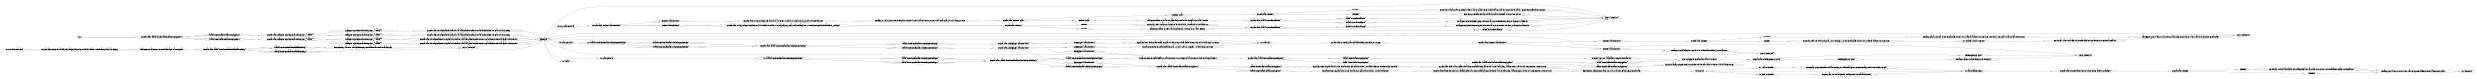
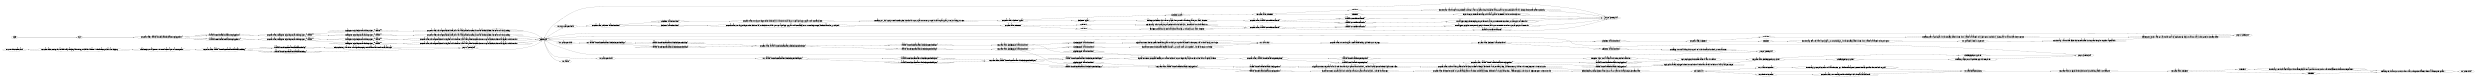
  digraph {
    rankdir=LR
+   n1 [label=START]
    n2 [label=input]
    n3 [label="Ice Cream Maker: Variable[\"doomed.breakerbox_black_wire_plugged_out\"]"]
    n4 [label="Variable[\"doomed.breakerbox_black_wire_plugged_out\"]" shape=diamond]
    n5 [label="!(Variable[\"doomed.breakerbox_black_wire_plugged_out\"])" shape=diamond]
    n6 [label="Logic: And it's already unplugged. There's not much else to do other than wait for it to defrost or *bulk up* and get stronger."]
    n7 [label="Ice Cream Maker: CheckEquippedGroup(\"gloves\")"]
    n8 [label="CheckEquippedGroup(\"gloves\")" shape=diamond]
    n9 [label="!(CheckEquippedGroup(\"gloves\"))" shape=diamond]
    n10 [label="Kim Kitsuragi: \"A scoop of ice cream would have been nice, yes,\" the lieutenant agrees. Someone's stomach grumbles. The room feels very cold."]
    n11 [label="You: Take the filament memory."]
    n12 [label="post success hub"]
    n13 [label="Ice Cream Maker: You gently lift the cube from its frosty bedding, careful to not damage it."]
    n14 [label="Ice Cream Maker: Darkness lies inside, but you can faintly make out an object, intricate and foreign, left there for a sub-zero beauty sleep -- a filament memory with the words \"OFF-SITE COPY\" written on its side."]
    n15 [label="Electrochemistry: Disappointment washes over you as you stare into the almost-empty ice cream maker."]
    n16 [label="Ice Cream Maker: IsKimHere()"]
    n17 [label="IsKimHere()" shape=diamond]
    n18 [label="!(IsKimHere())" shape=diamond]
    n19 [label="Kim Kitsuragi: \"I have a prybar in my Kineema, in case you want to try again. Though it might be that my prybar isn't strong enough for that lid...\" He eyes the ice cream maker suspiciously."]
    n20 [label="Esprit de Corps: Lieutenant Kitsuragi would have a prybar in his Kineema, but he's not here right now."]
    n21 [label="Jump to: [greeting hub]"]
    n22 [label="Inland Empire: It's all gone now. You never became a poet or an entroponaut."]
    n23 [label="Ice Cream Maker: Variable[\"doomed.icecreammaker_inland_failure_feeling\"]"]
    n24 [label="Variable[\"doomed.icecreammaker_inland_failure_feeling\"]" shape=diamond]
    n25 [label="!(Variable[\"doomed.icecreammaker_inland_failure_feeling\"])" shape=diamond]
    n26 [label="You: There? No ice cream..."]
    n27 [label="You: \"What? No ice cream...\""]
    n28 [label="Ice Cream Maker: IsKimHere()"]
    n29 [label="IsKimHere()" shape=diamond]
    n30 [label="!(IsKimHere())" shape=diamond]
    n31 [label="Physical Instrument: The ice squeaks beneath the prybar -- you could *swear* you succeeded! -- but the lid simply won't budge."]
    n32 [label="You: What is this..."]
    n33 [label="Ice Cream Maker: You see the prybar's metal handle bending, right before your very eyes."]
    n34 [label="Ice Cream Maker: CheckItem(\"prybar\")"]
    n35 [label="CheckItem(\"prybar\")" shape=diamond]
    n36 [label="!(CheckItem(\"prybar\"))" shape=diamond]
    n37 [label="Hand/Eye Coordination: If you want to try again, then you need to have the prybar in your *hand*, detective."]
    n38 [label="Ice Cream Maker: Variable[\"tc.turn_off_tutorial_node\"]"]
    n39 [label="Ice Cream Maker: IsKimHere()"]
    n40 [label="IsKimHere()" shape=diamond]
    n41 [label="!(IsKimHere())" shape=diamond]
    n42 [label="Kim Kitsuragi: \"Didn't Soona give you a perfect tool for this kind of job -- the Kvalsund? You should take it out.\""]
    n43 [label="Hand/Eye Coordination: You need to have the Kvalsund KR+2 Multi-Tool in your *hand*, detective."]
    n44 [label="Ice Cream Maker: Variable[\"tc.turn_off_tutorial_node\"]"]
    n45 [label="Variable[\"tc.turn_off_tutorial_node\"]" shape=diamond]
    n46 [label="!(Variable[\"tc.turn_off_tutorial_node\"])" shape=diamond]
    n47 [label="Physical Instrument: Ice squeaks beneath your Kvalsund multitool, but your fingers slip away from the tool, the lid shut as tightly as before."]
    n48 [label="Ice Cream Maker: Variable[\"doomed.breakerbox_greeting_done\"]"]
    n49 [label="Variable[\"doomed.breakerbox_greeting_done\"]" shape=diamond]
    n50 [label="!(Variable[\"doomed.breakerbox_greeting_done\"])" shape=diamond]
    n51 [label="Jump to: [greeting hub]"]
    n52 [label="Interfacing: Maybe you could get better grip with some gloves..."]
    n53 [label="greeting hub" shape=diamond]
    n54 [label="Kim Kitsuragi: \"We should take it back to Miss Luukanen-Kilde as soon as possible. I'm not sure how well unused filaments tolerate room temperatures.\""]
    n55 [label="Interfacing: Yes, but aren't you curious to know what's on the precious filament? There's a radiocomputer upstairs..."]
    n56 [label="You: [Close the lid.]"]
    n57 [label="Tutorial Agent: Equip the MULTI-TOOL by going to the TOOLS tab in your INVENTORY. From there, you can equip it to a HELD slot."]
    n58 [label="Ice Cream Maker: You slip your fingers under the frozen lid, but the ice is too cold for you to get a good grip. A prybar would come handy here... or something stronger, like the Kvalsund KR+2 Multi-Tool."]
    n59 [label="You: Turn the ice cream crank."]
    n60 [label="Ice Cream Maker: Turning the crank feels oddly satisfying, like stirring your childhood dreams... In the distance you hear water dripping."]
    n61 [label="Ice Cream Maker: This orange machine is dead-still. It has a hand-cranked ice cream churner and an electric freezer, the ice around it slowly melting."]
    n62 [label="You: Crack open the lid."]
-   n63 [label="You: Try to crack open cold lid."]
+   n63 [label="You: Try to crack open the lid."]
    n64 [label="You: Crack open the lid."]
    n65 [label="You: [Leave.]"]
    n66 [label="Ice Cream Maker: IsKimHere()"]
    n67 [label="IsKimHere()" shape=diamond]
    n68 [label="!(IsKimHere())" shape=diamond]
    n69 [label="Kim Kitsuragi: \"Yeah, well, that's a good prybar -- I'm not criticising it -- but this ice cream maker is frozen *shut*. It takes an *advanced* tool to get it open.\""]
    n70 [label="Interfacing: That's a good prybar, but this ice cream maker is frozen *shut*. It takes an *advanced* tool to get it open. Some kind of... superprybar? You have no idea where to get one."]
    n71 [label="You: \"Advanced? Where do we get one?\""]
    n72 [label="Inland Empire: Sooner or later you will stumble upon a tool mighty enough. Then we will know what's in this mysterious ice cream maker."]
    n73 [label="Kim Kitsuragi: \"I have no idea, officer. This ice cream maker isn't important enough to requisition a special tool.\""]
    n74 [label="Interfacing: No -- this is going to need something else, some kind of *super* prybar. Don't even try to open it with a regular prybar, you're just wasting your time."]
    n75 [label="Ice Cream Maker: Variable[\"doomed.breakerbox_black_wire_plugged_out\"]"]
    n76 [label="Variable[\"doomed.breakerbox_black_wire_plugged_out\"]" shape=diamond]
    n77 [label="!(Variable[\"doomed.breakerbox_black_wire_plugged_out\"])" shape=diamond]
    n78 [label="Physical Instrument: Ice groans and howls under the strain of your giant Kvalsund multitool -- until the lid cracks open."]
    n79 [label="Physical Instrument: Ice groans and howls under the strain of your giant Kvalsund multitool -- until the lid cracks open. Blue electric lights come to life..."]
    n80 [label="Ice Cream Maker: Inside on a frosty platform lies an object, intricate and foreign, left there for a sub-zero beauty sleep -- a filament memory with the words \"OFF-SITE COPY\" written on its side."]
    n81 [label="Ice Cream Maker: Your stomach grumbles. The fridge is cold, the cellar dark and humid."]
    n82 [label="Jump to: [greeting hub]"]
    n83 [label="Ice Cream Maker: You slip your fingers under the frozen lid, but the ice is too cold for you to get a good grip. A prybar would come handy here."]
    n84 [label="Ice Cream Maker: CheckItem(\"kvalsund_multitool\")"]
    n85 [label="CheckItem(\"kvalsund_multitool\")" shape=diamond]
    n86 [label="!(CheckItem(\"kvalsund_multitool\"))" shape=diamond]
    n87 [label="Interfacing: You're still holding the wrong tool! Do it with the Kvalsund multitool, you even have one..."]
    n88 [label="Jump to: [greeting hub]"]
    n89 [label="Ice Cream Maker: Variable[\"doomed.icecreammaker_whitecheck_open_the_fridge\"]"]
    n90 [label="Variable[\"doomed.icecreammaker_whitecheck_open_the_fridge\"]" shape=diamond]
    n91 [label="!(Variable[\"doomed.icecreammaker_whitecheck_open_the_fridge\"])" shape=diamond]
    n92 [label="Ice Cream Maker: CheckEquipped(\"kvalsund_multitool\")"]
    n93 [label="Ice Cream Maker: CheckEquipped(\"kvalsund_multitool\")"]
    n94 [label="CheckEquipped(\"kvalsund_multitool\")" shape=diamond]
    n95 [label="!(CheckEquipped(\"kvalsund_multitool\"))" shape=diamond]
    n96 [label="CheckEquipped(\"kvalsund_multitool\")" shape=diamond]
    n97 [label="!(CheckEquipped(\"kvalsund_multitool\"))" shape=diamond]
    n98 [label="Perception (Sight): Look, a black cable is running into the breaker box..."]
    n99 [label="Logic: Unplugging the ice cream maker will allow it to defrost."]
    n100 [label="Jump to: [greeting hub]"]
    n101 [label="Ice Cream Maker: IsTaskActive(\"TASK.help_soona_with_her_project\")--[[ Variable[ ]]"]
    n102 [label="Ice Cream Maker: IsTaskActive(\"TASK.help_soona_with_her_project\")--[[ Variable[ ]]"]
    n103 [label="IsTaskActive(\"TASK.help_soona_with_her_project\")--[[ Variable[ ]]" shape=diamond]
    n104 [label="!(IsTaskActive(\"TASK.help_soona_with_her_project\")--[[ Variable[ ]])" shape=diamond]
    n105 [label="IsTaskActive(\"TASK.help_soona_with_her_project\")--[[ Variable[ ]]" shape=diamond]
    n106 [label="!(IsTaskActive(\"TASK.help_soona_with_her_project\")--[[ Variable[ ]])" shape=diamond]
    n107 [label="Ice Cream Maker: This orange machine is dead-still. It has a hand-cranked ice cream churner and an electric freezer, the ice around it slowly melting."]
    n108 [label="Variable[\"tc.turn_off_tutorial_node\"]" shape=diamond]
    n109 [label="!(Variable[\"tc.turn_off_tutorial_node\"])" shape=diamond]
    n110 [label="You: Variable[\"doomed.icecreammaker_whitecheck_open_the_fridge_2\"]"]
    n111 [label="Variable[\"doomed.icecreammaker_whitecheck_open_the_fridge_2\"]" shape=diamond]
    n112 [label="!(Variable[\"doomed.icecreammaker_whitecheck_open_the_fridge_2\"])" shape=diamond]
    n113 [label="Ice Cream Maker: Variable[\"doomed.icecreammaker_whitecheck_open_the_fridge_2\"]"]
    n114 [label="Variable[\"doomed.icecreammaker_whitecheck_open_the_fridge_2\"]" shape=diamond]
    n115 [label="!(Variable[\"doomed.icecreammaker_whitecheck_open_the_fridge_2\"])" shape=diamond]
    n116 [label="Tutorial Agent: Equip the PRYBAR by going to the TOOLS tab in your INVENTORY. From there, you can equip it to a HELD slot."]
    n117 [label="Ice Cream Maker: CheckItem(\"kvalsund_multitool\")"]
    n118 [label="CheckItem(\"kvalsund_multitool\")" shape=diamond]
    n119 [label="!(CheckItem(\"kvalsund_multitool\"))" shape=diamond]
    n120 [label="Ice Cream Maker: This orange machine is buzzing like an old submarine. It has a hand-cranked ice cream churner on top and an electric freezer that appears to be frozen shut."]
    n121 [label="Ice Cream Maker: This orange machine is buzzing like an old submarine. It has a hand-cranked ice cream churner on top and an electric freezer that appears to be frozen shut."]
    n122 [label="You: Variable[\"doomed.icecreammaker_whitecheck_open_the_fridge\"]"]
    n123 [label="Physical Instrument: The ice squeaks beneath the prybar. You think you've got the bar jammed in there pretty well, but the lid simply won't budge."]
    n124 [label="Electrochemistry: What better to assuage the creeping sense of failure than some frozen fat and sugar?"]
    n125 [label="Variable[\"doomed.icecreammaker_whitecheck_open_the_fridge\"]" shape=diamond]
    n126 [label="!(Variable[\"doomed.icecreammaker_whitecheck_open_the_fridge\"])" shape=diamond]
    n127 [label="Ice Cream Maker: Variable[\"doomed.breakerbox_black_wire_plugged_out\"]"]
    n128 [label="Variable[\"doomed.breakerbox_black_wire_plugged_out\"]" shape=diamond]
    n129 [label="!(Variable[\"doomed.breakerbox_black_wire_plugged_out\"])" shape=diamond]
+   n1 -> n2
    n2 -> n3
    n3 -> n4
    n3 -> n5
    n4 -> n101
    n5 -> n102
    n6 -> n7
    n7 -> n8
    n7 -> n9
    n8 -> n51
    n9 -> n52
    n10 -> n11
    n11 -> n12
    n11 -> n13
    n12 -> n26
    n12 -> n27
    n13 -> n28
    n14 -> n15
    n15 -> n12
    n16 -> n17
    n16 -> n18
    n17 -> n19
    n18 -> n20
    n19 -> n21
    n20 -> n21
    n21 -> n53
    n22 -> n23
    n23 -> n24
    n23 -> n25
    n24 -> n124
    n25 -> n100
    n26 -> n81
    n27 -> n10
    n28 -> n29
    n28 -> n30
    n29 -> n54
    n30 -> n55
    n31 -> n32
    n32 -> n33
    n33 -> n84
    n34 -> n35
    n34 -> n36
    n35 -> n37
    n36 -> n16
    n37 -> n38
    n38 -> n108
    n38 -> n109
    n39 -> n40
    n39 -> n41
    n40 -> n42
    n41 -> n43
    n42 -> n44
    n43 -> n44
    n44 -> n45
    n44 -> n46
    n45 -> n21
    n46 -> n57
    n47 -> n48
    n48 -> n49
    n48 -> n50
    n49 -> n127
    n50 -> n98
    n51 -> n53
    n52 -> n51
    n53 -> n32
    n53 -> n62
    n53 -> n63
    n53 -> n64
    n53 -> n65
    n54 -> n55
    n55 -> n56
    n57 -> n21
    n58 -> n39
    n59 -> n60
    n60 -> n22
    n61 -> n53
    n62 -> n110
    n63 -> n117
    n64 -> n122
    n66 -> n67
    n66 -> n68
    n67 -> n69
    n68 -> n70
    n69 -> n71
    n70 -> n72
    n71 -> n73
    n72 -> n82
    n73 -> n72
    n74 -> n34
    n75 -> n76
    n75 -> n77
    n76 -> n78
    n77 -> n79
    n78 -> n14
    n79 -> n80
    n80 -> n15
    n81 -> n11
    n82 -> n53
    n83 -> n74
    n84 -> n85
    n84 -> n86
    n85 -> n87
    n86 -> n66
    n87 -> n88
    n88 -> n53
    n89 -> n90
    n89 -> n91
    n90 -> n92
    n91 -> n93
    n92 -> n94
    n92 -> n95
    n93 -> n96
    n93 -> n97
    n94 -> n75
    n95 -> n31
    n96 -> n47
    n97 -> n123
    n98 -> n99
    n99 -> n7
    n100 -> n53
    n101 -> n103
    n101 -> n104
    n102 -> n105
    n102 -> n106
    n103 -> n107
    n104 -> n61
    n105 -> n121
    n106 -> n120
    n107 -> n53
    n108 -> n21
    n109 -> n116
    n110 -> n111
    n110 -> n112
    n111 -> n113
    n112 -> n113
    n113 -> n114
    n113 -> n115
    n114 -> n75
    n115 -> n47
    n116 -> n21
    n117 -> n118
    n117 -> n119
    n118 -> n58
    n119 -> n83
    n120 -> n53
    n121 -> n53
    n122 -> n125
    n122 -> n126
    n123 -> n32
    n124 -> n100
    n125 -> n89
    n126 -> n89
    n127 -> n128
    n127 -> n129
    n128 -> n6
    n129 -> n99
  }
